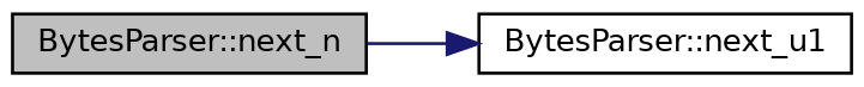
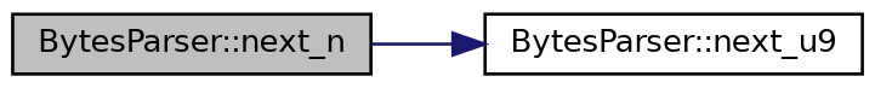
  digraph {
    rankdir=LR
    node [color=black fontname=Helvetica fontsize=10 shape=record]
    n1 [fillcolor=grey75 fontcolor=black height=0.2 label="BytesParser::next_n" style=filled width=0.4]
-   n2 [height=0.2 label="BytesParser::next_u1" width=0.4]
+   n2 [height=0.2 label="BytesParser::next_u9" width=0.4]
    n1 -> n2 [color=midnightblue fontname=Helvetica fontsize=10 labelfontname=Helvetica labelfontsize=10 style=solid]
  }
